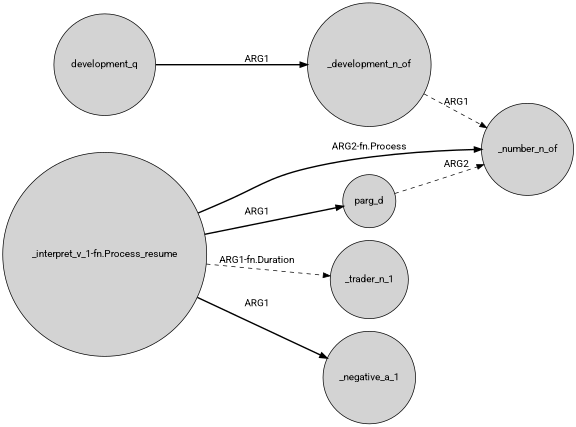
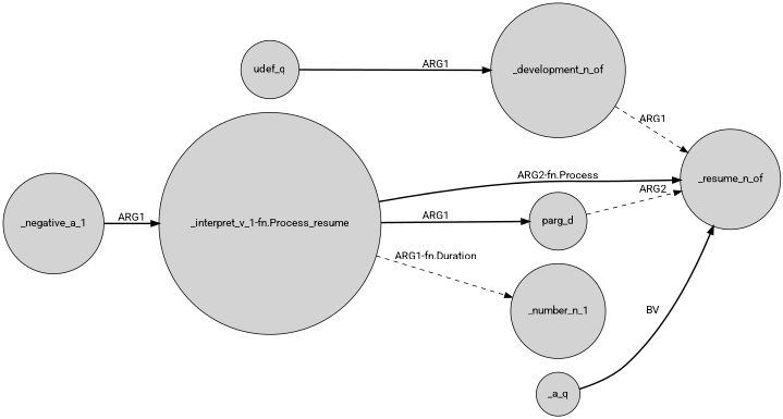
  digraph {
    fontname=Roboto
    rankdir=LR
    node [fontname=Roboto shape=circle style=filled]
    edge [fontname=Roboto style=bold]
-   udef_q [label=development_q]
+   udef_q
    _development_n_of
-   _number_n_of
+   _number_n_of [label=_resume_n_of]
    parg_d
    "_interpret_v_1-fn.Process_resume"
-   _trader_n_1
+   _trader_n_1 [label=_number_n_1]
+   _a_q
    _negative_a_1
    udef_q -> _development_n_of [label=ARG1]
    _development_n_of -> _number_n_of [label=ARG1 style=dashed]
    parg_d -> _number_n_of [label=ARG2 style=dashed]
    "_interpret_v_1-fn.Process_resume" -> _number_n_of [label="ARG2-fn.Process"]
    "_interpret_v_1-fn.Process_resume" -> parg_d [label=ARG1]
    "_interpret_v_1-fn.Process_resume" -> _trader_n_1 [label="ARG1-fn.Duration" style=dashed]
-   "_interpret_v_1-fn.Process_resume" -> _negative_a_1 [label=ARG1]
+   _a_q -> _number_n_of [label=BV]
+   _negative_a_1 -> "_interpret_v_1-fn.Process_resume" [label=ARG1]
  }
